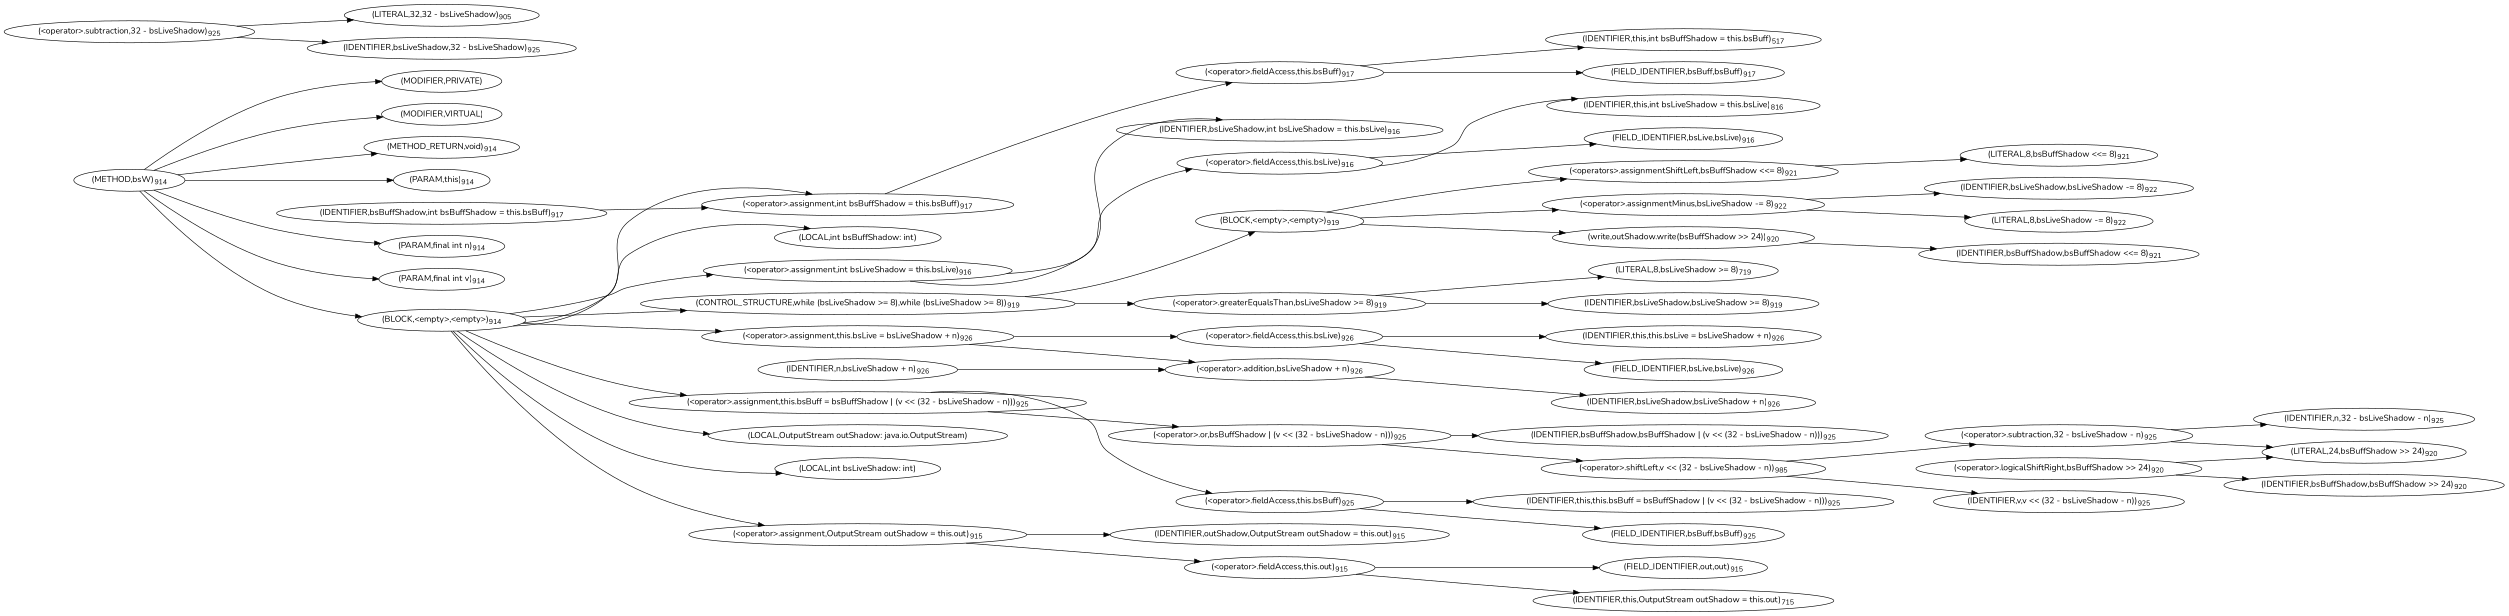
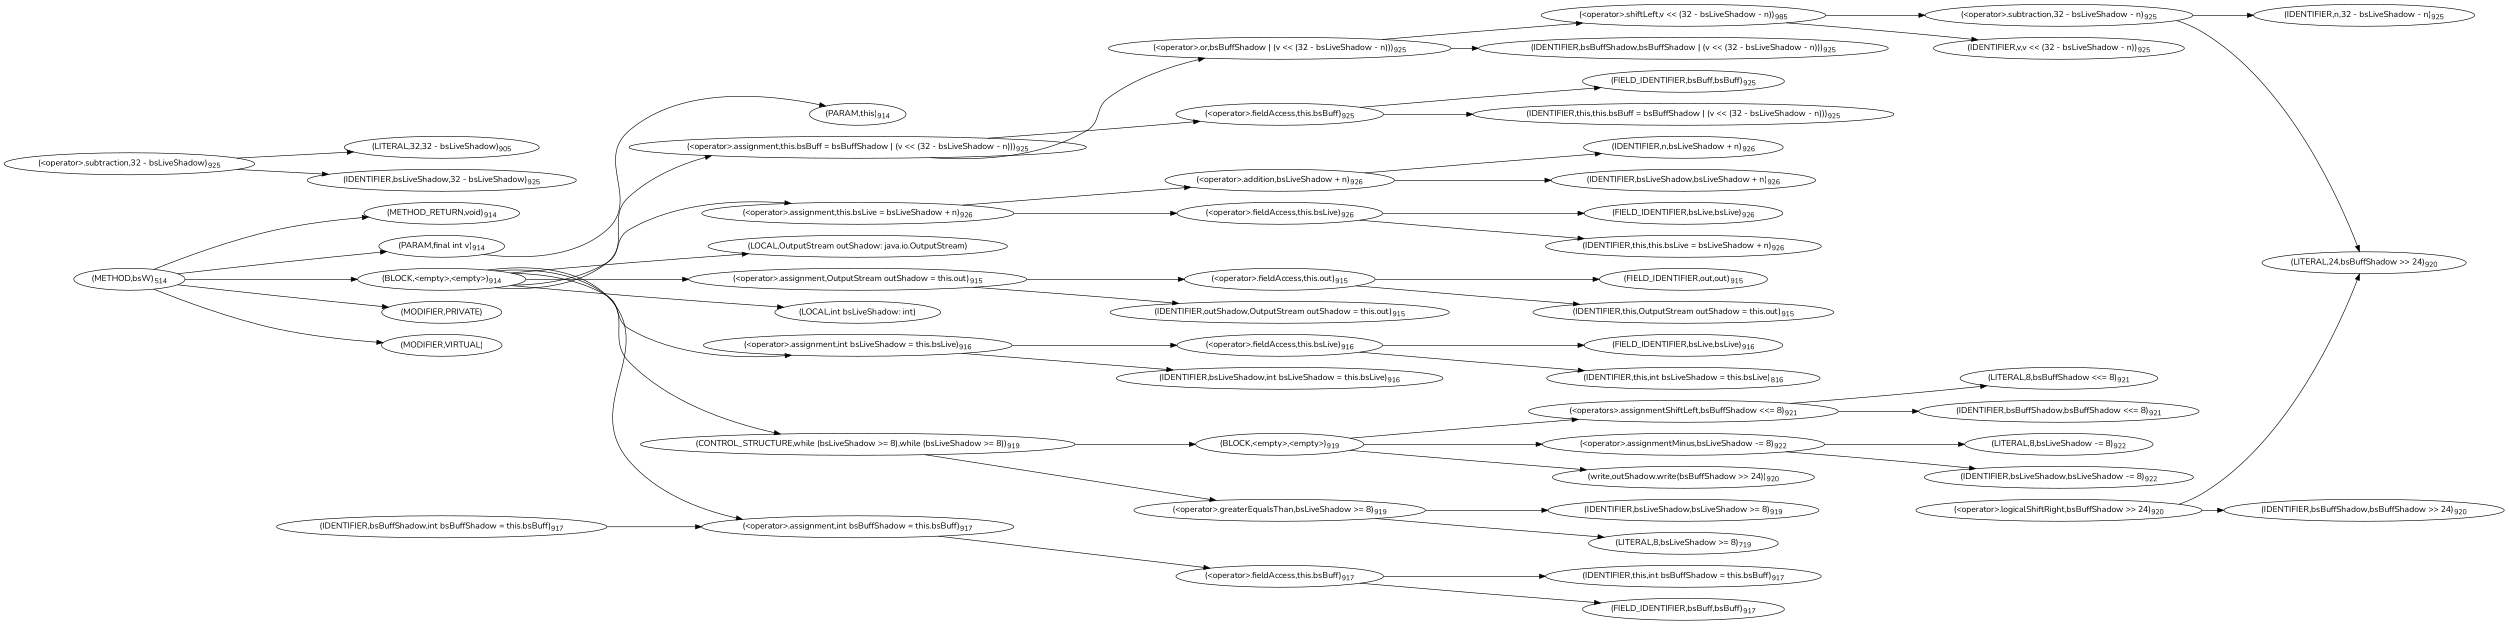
  digraph {
    fontname=Nunito
    rankdir=LR
    node [fontname=Nunito]
    edge [fontname=Nunito]
-   n1 [label=<(METHOD,bsW)<SUB>914</SUB>>]
+   n1 [label=<(METHOD,bsW)<SUB>514</SUB>>]
    n2 [label=<(PARAM,this)<SUB>914</SUB>>]
-   n3 [label=<(PARAM,final int n)<SUB>914</SUB>>]
    n4 [label=<(PARAM,final int v)<SUB>914</SUB>>]
    n5 [label=<(BLOCK,&lt;empty&gt;,&lt;empty&gt;)<SUB>914</SUB>>]
    n6 [label=<(MODIFIER,PRIVATE)>]
    n7 [label=<(MODIFIER,VIRTUAL)>]
    n8 [label=<(METHOD_RETURN,void)<SUB>914</SUB>>]
    n9 [label=<(LOCAL,OutputStream outShadow: java.io.OutputStream)>]
    n10 [label=<(&lt;operator&gt;.assignment,OutputStream outShadow = this.out)<SUB>915</SUB>>]
    n11 [label=<(LOCAL,int bsLiveShadow: int)>]
    n12 [label=<(&lt;operator&gt;.assignment,int bsLiveShadow = this.bsLive)<SUB>916</SUB>>]
-   n13 [label=<(LOCAL,int bsBuffShadow: int)>]
    n14 [label=<(&lt;operator&gt;.assignment,int bsBuffShadow = this.bsBuff)<SUB>917</SUB>>]
    n15 [label=<(CONTROL_STRUCTURE,while (bsLiveShadow &gt;= 8),while (bsLiveShadow &gt;= 8))<SUB>919</SUB>>]
    n16 [label=<(&lt;operator&gt;.assignment,this.bsBuff = bsBuffShadow | (v &lt;&lt; (32 - bsLiveShadow - n)))<SUB>925</SUB>>]
    n17 [label=<(&lt;operator&gt;.assignment,this.bsLive = bsLiveShadow + n)<SUB>926</SUB>>]
    n18 [label=<(IDENTIFIER,outShadow,OutputStream outShadow = this.out)<SUB>915</SUB>>]
    n19 [label=<(&lt;operator&gt;.fieldAccess,this.out)<SUB>915</SUB>>]
    n20 [label=<(IDENTIFIER,bsLiveShadow,int bsLiveShadow = this.bsLive)<SUB>916</SUB>>]
    n21 [label=<(&lt;operator&gt;.fieldAccess,this.bsLive)<SUB>916</SUB>>]
    n22 [label=<(&lt;operator&gt;.fieldAccess,this.bsBuff)<SUB>917</SUB>>]
    n23 [label=<(&lt;operator&gt;.greaterEqualsThan,bsLiveShadow &gt;= 8)<SUB>919</SUB>>]
    n24 [label=<(BLOCK,&lt;empty&gt;,&lt;empty&gt;)<SUB>919</SUB>>]
    n25 [label=<(&lt;operator&gt;.fieldAccess,this.bsBuff)<SUB>925</SUB>>]
    n26 [label=<(&lt;operator&gt;.or,bsBuffShadow | (v &lt;&lt; (32 - bsLiveShadow - n)))<SUB>925</SUB>>]
    n27 [label=<(&lt;operator&gt;.fieldAccess,this.bsLive)<SUB>926</SUB>>]
    n28 [label=<(&lt;operator&gt;.addition,bsLiveShadow + n)<SUB>926</SUB>>]
-   n29 [label=<(IDENTIFIER,this,OutputStream outShadow = this.out)<SUB>715</SUB>>]
+   n29 [label=<(IDENTIFIER,this,OutputStream outShadow = this.out)<SUB>915</SUB>>]
    n30 [label=<(FIELD_IDENTIFIER,out,out)<SUB>915</SUB>>]
    n31 [label=<(IDENTIFIER,this,int bsLiveShadow = this.bsLive)<SUB>816</SUB>>]
    n32 [label=<(FIELD_IDENTIFIER,bsLive,bsLive)<SUB>916</SUB>>]
    n33 [label=<(IDENTIFIER,bsBuffShadow,int bsBuffShadow = this.bsBuff)<SUB>917</SUB>>]
-   n34 [label=<(IDENTIFIER,this,int bsBuffShadow = this.bsBuff)<SUB>517</SUB>>]
+   n34 [label=<(IDENTIFIER,this,int bsBuffShadow = this.bsBuff)<SUB>917</SUB>>]
    n35 [label=<(FIELD_IDENTIFIER,bsBuff,bsBuff)<SUB>917</SUB>>]
    n36 [label=<(IDENTIFIER,bsLiveShadow,bsLiveShadow &gt;= 8)<SUB>919</SUB>>]
    n37 [label=<(LITERAL,8,bsLiveShadow &gt;= 8)<SUB>719</SUB>>]
    n38 [label=<(write,outShadow.write(bsBuffShadow &gt;&gt; 24))<SUB>920</SUB>>]
    n39 [label=<(&lt;operators&gt;.assignmentShiftLeft,bsBuffShadow &lt;&lt;= 8)<SUB>921</SUB>>]
    n40 [label=<(&lt;operator&gt;.assignmentMinus,bsLiveShadow -= 8)<SUB>922</SUB>>]
    n41 [label=<(IDENTIFIER,bsBuffShadow,bsBuffShadow &lt;&lt;= 8)<SUB>921</SUB>>]
    n42 [label=<(LITERAL,8,bsBuffShadow &lt;&lt;= 8)<SUB>921</SUB>>]
    n43 [label=<(IDENTIFIER,bsLiveShadow,bsLiveShadow -= 8)<SUB>922</SUB>>]
    n44 [label=<(LITERAL,8,bsLiveShadow -= 8)<SUB>922</SUB>>]
    n45 [label=<(&lt;operator&gt;.logicalShiftRight,bsBuffShadow &gt;&gt; 24)<SUB>920</SUB>>]
    n46 [label=<(IDENTIFIER,bsBuffShadow,bsBuffShadow &gt;&gt; 24)<SUB>920</SUB>>]
    n47 [label=<(LITERAL,24,bsBuffShadow &gt;&gt; 24)<SUB>920</SUB>>]
    n48 [label=<(IDENTIFIER,this,this.bsBuff = bsBuffShadow | (v &lt;&lt; (32 - bsLiveShadow - n)))<SUB>925</SUB>>]
    n49 [label=<(FIELD_IDENTIFIER,bsBuff,bsBuff)<SUB>925</SUB>>]
    n50 [label=<(IDENTIFIER,bsBuffShadow,bsBuffShadow | (v &lt;&lt; (32 - bsLiveShadow - n)))<SUB>925</SUB>>]
    n51 [label=<(&lt;operator&gt;.shiftLeft,v &lt;&lt; (32 - bsLiveShadow - n))<SUB>985</SUB>>]
    n52 [label=<(IDENTIFIER,v,v &lt;&lt; (32 - bsLiveShadow - n))<SUB>925</SUB>>]
    n53 [label=<(&lt;operator&gt;.subtraction,32 - bsLiveShadow - n)<SUB>925</SUB>>]
    n54 [label=<(IDENTIFIER,n,32 - bsLiveShadow - n)<SUB>925</SUB>>]
    n55 [label=<(&lt;operator&gt;.subtraction,32 - bsLiveShadow)<SUB>925</SUB>>]
    n56 [label=<(LITERAL,32,32 - bsLiveShadow)<SUB>905</SUB>>]
    n57 [label=<(IDENTIFIER,bsLiveShadow,32 - bsLiveShadow)<SUB>925</SUB>>]
    n58 [label=<(IDENTIFIER,this,this.bsLive = bsLiveShadow + n)<SUB>926</SUB>>]
    n59 [label=<(FIELD_IDENTIFIER,bsLive,bsLive)<SUB>926</SUB>>]
    n60 [label=<(IDENTIFIER,bsLiveShadow,bsLiveShadow + n)<SUB>926</SUB>>]
    n61 [label=<(IDENTIFIER,n,bsLiveShadow + n)<SUB>926</SUB>>]
-   n1 -> n2
-   n1 -> n3
+   n4 -> n2
    n1 -> n4
    n1 -> n5
    n1 -> n6
    n1 -> n7
    n1 -> n8
    n5 -> n9
    n5 -> n10
    n5 -> n11
    n5 -> n12
-   n5 -> n13
    n5 -> n14
    n5 -> n15
    n5 -> n16
    n5 -> n17
    n10 -> n18
    n10 -> n19
    n12 -> n20
    n12 -> n21
    n14 -> n22
    n15 -> n23
    n15 -> n24
    n16 -> n25
    n16 -> n26
    n17 -> n27
    n17 -> n28
    n19 -> n29
    n19 -> n30
    n21 -> n31
    n21 -> n32
    n22 -> n34
    n22 -> n35
    n23 -> n36
    n23 -> n37
    n24 -> n38
    n24 -> n39
    n24 -> n40
    n25 -> n48
    n25 -> n49
    n26 -> n50
    n26 -> n51
    n27 -> n58
    n27 -> n59
    n28 -> n60
-   n61 -> n28
+   n28 -> n61
    n33 -> n14
-   n38 -> n41
+   n39 -> n41
    n39 -> n42
    n40 -> n43
    n40 -> n44
    n45 -> n46
    n45 -> n47
    n51 -> n52
    n51 -> n53
    n53 -> n47
    n53 -> n54
    n55 -> n56
    n55 -> n57
  }
